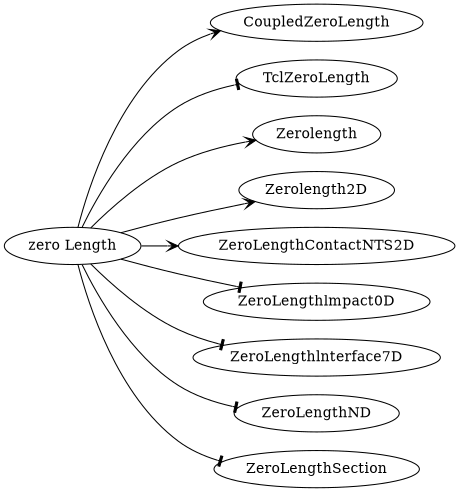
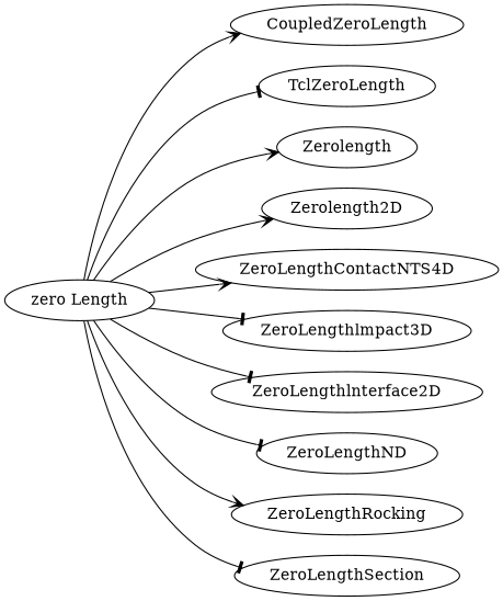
  digraph {
    rankdir=LR
    edge [arrowhead=vee]
    "zero Length"
    CoupledZeroLength
    TclZeroLength
    Zerolength
    n5 [label=Zerolength2D]
-   ZeroLengthContactNTS2D
-   ZeroLengthlmpact3D [label=ZeroLengthlmpact0D]
-   ZeroLengthlnterface2D [label=ZeroLengthlnterface7D]
+   ZeroLengthContactNTS2D [label=ZeroLengthContactNTS4D]
+   ZeroLengthlmpact3D
+   ZeroLengthlnterface2D
    ZeroLengthND
+   ZeroLengthRocking
    ZeroLengthSection
    "zero Length" -> CoupledZeroLength
    "zero Length" -> TclZeroLength [arrowhead=tee]
    "zero Length" -> Zerolength
    "zero Length" -> n5
    "zero Length" -> ZeroLengthContactNTS2D
    "zero Length" -> ZeroLengthlmpact3D [arrowhead=tee]
    "zero Length" -> ZeroLengthlnterface2D [arrowhead=tee]
    "zero Length" -> ZeroLengthND [arrowhead=tee]
+   "zero Length" -> ZeroLengthRocking
    "zero Length" -> ZeroLengthSection [arrowhead=tee]
  }
